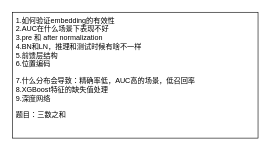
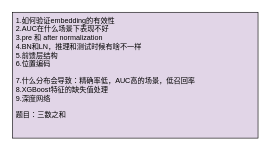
  <mxCell id="0" />
  <mxCell id="1" parent="0" />
- <mxCell id="2" value="1.如何验证embedding的有效性&lt;div&gt;2.AUC在什么场景下表现不好&lt;/div&gt;&lt;div&gt;3.pre 和 after normalization&lt;/div&gt;&lt;div&gt;4.BN和LN，推理和测试时候有啥不一样&lt;/div&gt;&lt;div&gt;5.前馈层结构&lt;/div&gt;&lt;div&gt;6.位置编码&lt;/div&gt;&lt;div&gt;&lt;br&gt;&lt;/div&gt;&lt;div&gt;7.什么分布会导致：精确率低，AUC高的场景，低召回率&lt;/div&gt;&lt;div&gt;8.XGBoost特征的缺失值处理&lt;/div&gt;&lt;div&gt;9.深度网络&lt;/div&gt;&lt;div&gt;&lt;br&gt;&lt;/div&gt;&lt;div&gt;题目：三数之和&lt;/div&gt;" style="rounded=0;whiteSpace=wrap;html=1;align=left;verticalAlign=top;spacingLeft=4;" parent="1" vertex="1"><mxGeometry x="20" y="20" width="410" height="210" as="geometry" /></mxCell>
+ <mxCell id="2" value="1.如何验证embedding的有效性&lt;div&gt;2.AUC在什么场景下表现不好&lt;/div&gt;&lt;div&gt;3.pre 和 after normalization&lt;/div&gt;&lt;div&gt;4.BN和LN，推理和测试时候有啥不一样&lt;/div&gt;&lt;div&gt;5.前馈层结构&lt;/div&gt;&lt;div&gt;6.位置编码&lt;/div&gt;&lt;div&gt;&lt;br&gt;&lt;/div&gt;&lt;div&gt;7.什么分布会导致：精确率低，AUC高的场景，低召回率&lt;/div&gt;&lt;div&gt;8.XGBoost特征的缺失值处理&lt;/div&gt;&lt;div&gt;9.深度网络&lt;/div&gt;&lt;div&gt;&lt;br&gt;&lt;/div&gt;&lt;div&gt;题目：三数之和&lt;/div&gt;" style="rounded=0;whiteSpace=wrap;html=1;align=left;verticalAlign=top;spacingLeft=4;fillColor=#e1d5e7;" parent="1" vertex="1"><mxGeometry x="20" y="20" width="410" height="210" as="geometry" /></mxCell>
